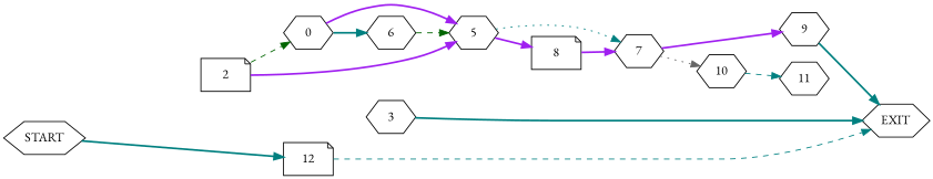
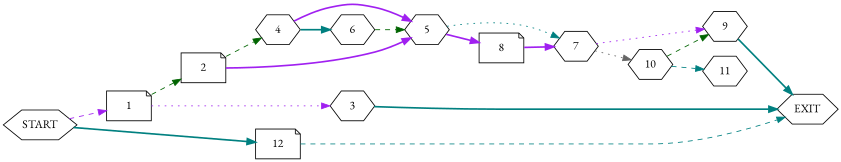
  digraph {
    fontname="EB Garamond"
    rankdir=LR
    node [fontname="EB Garamond" shape=hexagon]
    edge [color=purple fontname="EB Garamond" style=bold]
    n1 [label=START]
+   1 [shape=note]
    12 [shape=note]
    2 [shape=note]
    3
    n6 [label=EXIT]
-   4 [label=0]
+   4
    5
    6
    7
    8 [shape=note]
    9
    10
    11
+   n1 -> 1 [style=dashed]
    n1 -> 12 [color=teal]
+   1 -> 2 [color=darkgreen style=dashed]
+   1 -> 3 [style=dotted]
    12 -> n6 [color=teal style=dashed]
    2 -> 4 [color=darkgreen style=dashed]
    2 -> 5
    3 -> n6 [color=teal]
    4 -> 5
    4 -> 6 [color=teal]
    5 -> 7 [color=teal style=dotted]
    5 -> 8
    6 -> 5 [color=darkgreen style=dashed]
-   7 -> 9
+   7 -> 9 [style=dotted]
    7 -> 10 [color=gray40 style=dotted]
    8 -> 7
    9 -> n6 [color=teal]
+   10 -> 9 [color=darkgreen style=dashed]
    10 -> 11 [color=teal style=dashed]
  }
